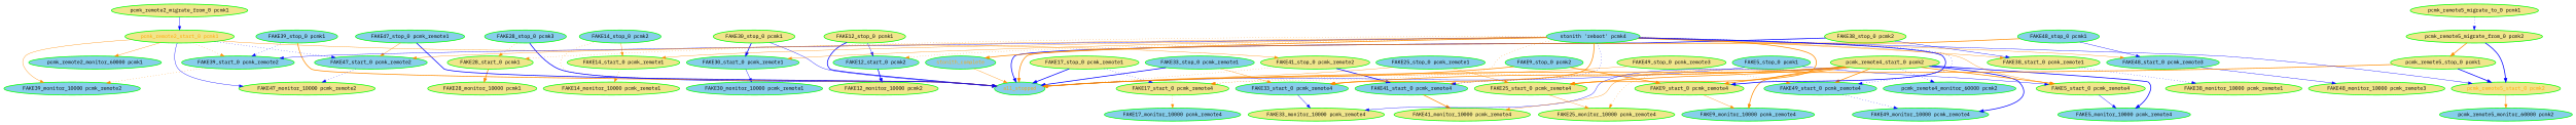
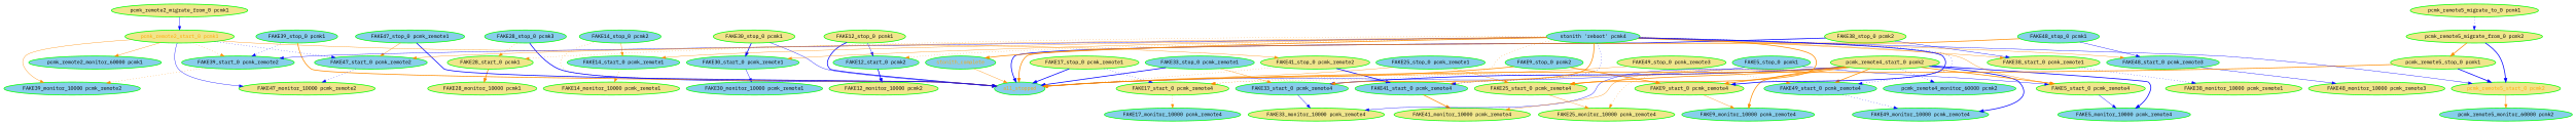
  digraph {
    fontname="IBM Plex Mono"
    node [color=green fillcolor=skyblue fontcolor=black fontname="IBM Plex Mono" style="bold,filled"]
    edge [color=darkorange fontname="IBM Plex Mono" style=solid]
    "FAKE12_start_0 pcmk2"
    "FAKE12_monitor_10000 pcmk2" [fillcolor=khaki]
    "FAKE12_stop_0 pcmk1" [fillcolor=khaki]
    all_stopped [fontcolor=orange]
-   "FAKE14_start_0 pcmk_remote1" [fillcolor=khaki]
+   "FAKE14_start_0 pcmk_remote1"
    "FAKE14_monitor_10000 pcmk_remote1" [fillcolor=khaki]
    "FAKE14_stop_0 pcmk2"
    "FAKE17_monitor_10000 pcmk_remote4"
    "FAKE17_start_0 pcmk_remote4" [fillcolor=khaki]
    "FAKE17_stop_0 pcmk_remote1" [fillcolor=khaki]
    "FAKE25_start_0 pcmk_remote4" [fillcolor=khaki]
    "FAKE25_monitor_10000 pcmk_remote4" [fillcolor=khaki]
    "FAKE25_stop_0 pcmk_remote1"
    "FAKE28_start_0 pcmk1" [fillcolor=khaki]
    "FAKE28_monitor_10000 pcmk1" [fillcolor=khaki]
    "FAKE28_stop_0 pcmk3"
    "FAKE30_monitor_10000 pcmk_remote1"
    "FAKE30_start_0 pcmk_remote1"
    "FAKE30_stop_0 pcmk1" [fillcolor=khaki]
    "FAKE33_start_0 pcmk_remote4"
    "FAKE33_monitor_10000 pcmk_remote4" [fillcolor=khaki]
    "FAKE33_stop_0 pcmk_remote1"
    "FAKE38_start_0 pcmk_remote1" [fillcolor=khaki]
    "FAKE38_monitor_10000 pcmk_remote1" [fillcolor=khaki]
    "FAKE38_stop_0 pcmk2" [fillcolor=khaki]
    "FAKE39_monitor_10000 pcmk_remote2"
    "FAKE39_start_0 pcmk_remote2"
    "FAKE39_stop_0 pcmk1"
    "FAKE41_start_0 pcmk_remote4"
    "FAKE41_monitor_10000 pcmk_remote4" [fillcolor=khaki]
    "FAKE41_stop_0 pcmk_remote2" [fillcolor=khaki]
    "FAKE47_start_0 pcmk_remote2"
    "FAKE47_monitor_10000 pcmk_remote2" [fillcolor=khaki]
    "FAKE47_stop_0 pcmk_remote1"
    "FAKE48_start_0 pcmk_remote3"
    "FAKE48_monitor_10000 pcmk_remote3" [fillcolor=khaki]
    "FAKE48_stop_0 pcmk1"
    "FAKE49_monitor_10000 pcmk_remote4"
    "FAKE49_start_0 pcmk_remote4"
    "FAKE49_stop_0 pcmk_remote3" [fillcolor=khaki]
    "FAKE5_monitor_10000 pcmk_remote4"
    "FAKE5_start_0 pcmk_remote4" [fillcolor=khaki]
    "FAKE5_stop_0 pcmk1"
    "FAKE9_monitor_10000 pcmk_remote4"
    "FAKE9_start_0 pcmk_remote4" [fillcolor=khaki]
    "FAKE9_stop_0 pcmk2"
    "pcmk_remote2_start_0 pcmk1" [fillcolor=khaki fontcolor=orange]
    "pcmk_remote2_migrate_from_0 pcmk1" [fillcolor=khaki]
    "pcmk_remote2_monitor_60000 pcmk1"
    "pcmk_remote4_monitor_60000 pcmk2"
    "pcmk_remote4_start_0 pcmk2" [fillcolor=khaki]
    "pcmk_remote5_start_0 pcmk2" [fillcolor=khaki fontcolor=orange]
    "pcmk_remote5_migrate_from_0 pcmk2" [fillcolor=khaki]
    "pcmk_remote5_stop_0 pcmk1" [fillcolor=khaki]
    "pcmk_remote5_monitor_60000 pcmk2"
    "pcmk_remote5_migrate_to_0 pcmk1" [fillcolor=khaki]
    "stonith 'reboot' pcmk4"
    stonith_complete [fontcolor=orange]
    "FAKE12_start_0 pcmk2" -> "FAKE12_monitor_10000 pcmk2" [color=blue style=bold]
    "FAKE12_stop_0 pcmk1" -> "FAKE12_start_0 pcmk2" [color=blue]
    "FAKE12_stop_0 pcmk1" -> all_stopped [color=blue style=bold]
    "FAKE14_start_0 pcmk_remote1" -> "FAKE14_monitor_10000 pcmk_remote1" [style=dotted]
    "FAKE14_stop_0 pcmk2" -> all_stopped [style=dotted]
    "FAKE14_stop_0 pcmk2" -> "FAKE14_start_0 pcmk_remote1"
    "FAKE17_start_0 pcmk_remote4" -> "FAKE17_monitor_10000 pcmk_remote4" [style=dotted]
    "FAKE17_stop_0 pcmk_remote1" -> all_stopped [color=blue style=bold]
    "FAKE17_stop_0 pcmk_remote1" -> "FAKE17_start_0 pcmk_remote4" [color=blue style=dotted]
    "FAKE25_start_0 pcmk_remote4" -> "FAKE25_monitor_10000 pcmk_remote4"
    "FAKE25_stop_0 pcmk_remote1" -> all_stopped
    "FAKE25_stop_0 pcmk_remote1" -> "FAKE25_start_0 pcmk_remote4"
    "FAKE28_start_0 pcmk1" -> "FAKE28_monitor_10000 pcmk1" [style=bold]
    "FAKE28_stop_0 pcmk3" -> all_stopped [color=blue style=bold]
    "FAKE28_stop_0 pcmk3" -> "FAKE28_start_0 pcmk1" [style=dotted]
    "FAKE30_start_0 pcmk_remote1" -> "FAKE30_monitor_10000 pcmk_remote1" [color=blue]
    "FAKE30_stop_0 pcmk1" -> all_stopped [color=blue]
    "FAKE30_stop_0 pcmk1" -> "FAKE30_start_0 pcmk_remote1" [color=blue style=bold]
    "FAKE33_start_0 pcmk_remote4" -> "FAKE33_monitor_10000 pcmk_remote4" [color=blue]
    "FAKE33_stop_0 pcmk_remote1" -> all_stopped [color=blue style=bold]
    "FAKE33_stop_0 pcmk_remote1" -> "FAKE33_start_0 pcmk_remote4"
    "FAKE38_start_0 pcmk_remote1" -> "FAKE38_monitor_10000 pcmk_remote1" [color=blue style=dotted]
    "FAKE38_stop_0 pcmk2" -> all_stopped [color=blue style=bold]
    "FAKE38_stop_0 pcmk2" -> "FAKE38_start_0 pcmk_remote1" [color=blue]
    "FAKE39_start_0 pcmk_remote2" -> "FAKE39_monitor_10000 pcmk_remote2" [style=dotted]
    "FAKE39_stop_0 pcmk1" -> all_stopped [style=bold]
    "FAKE39_stop_0 pcmk1" -> "FAKE39_start_0 pcmk_remote2" [color=blue style=dotted]
    "FAKE41_start_0 pcmk_remote4" -> "FAKE41_monitor_10000 pcmk_remote4" [style=bold]
    "FAKE41_stop_0 pcmk_remote2" -> all_stopped [style=dotted]
    "FAKE41_stop_0 pcmk_remote2" -> "FAKE41_start_0 pcmk_remote4" [color=blue style=bold]
    "FAKE47_start_0 pcmk_remote2" -> "FAKE47_monitor_10000 pcmk_remote2" [color=blue style=dotted]
    "FAKE47_stop_0 pcmk_remote1" -> all_stopped [color=blue style=bold]
    "FAKE47_stop_0 pcmk_remote1" -> "FAKE47_start_0 pcmk_remote2"
    "FAKE48_start_0 pcmk_remote3" -> "FAKE48_monitor_10000 pcmk_remote3" [color=blue]
    "FAKE48_stop_0 pcmk1" -> all_stopped [style=bold]
    "FAKE48_stop_0 pcmk1" -> "FAKE48_start_0 pcmk_remote3" [color=blue]
    "FAKE49_start_0 pcmk_remote4" -> "FAKE49_monitor_10000 pcmk_remote4" [color=blue style=dotted]
    "FAKE49_stop_0 pcmk_remote3" -> all_stopped
    "FAKE49_stop_0 pcmk_remote3" -> "FAKE49_start_0 pcmk_remote4" [style=dotted]
    "FAKE5_start_0 pcmk_remote4" -> "FAKE5_monitor_10000 pcmk_remote4" [color=blue]
    "FAKE5_stop_0 pcmk1" -> all_stopped [color=blue]
    "FAKE5_stop_0 pcmk1" -> "FAKE5_start_0 pcmk_remote4" [color=blue]
    "FAKE9_start_0 pcmk_remote4" -> "FAKE9_monitor_10000 pcmk_remote4"
    "FAKE9_stop_0 pcmk2" -> all_stopped [style=bold]
    "FAKE9_stop_0 pcmk2" -> "FAKE9_start_0 pcmk_remote4" [style=bold]
    "pcmk_remote2_start_0 pcmk1" -> "FAKE39_monitor_10000 pcmk_remote2"
    "pcmk_remote2_start_0 pcmk1" -> "FAKE39_start_0 pcmk_remote2" [style=dotted]
    "pcmk_remote2_start_0 pcmk1" -> "FAKE41_stop_0 pcmk_remote2"
    "pcmk_remote2_start_0 pcmk1" -> "FAKE47_start_0 pcmk_remote2" [color=blue style=dotted]
    "pcmk_remote2_start_0 pcmk1" -> "FAKE47_monitor_10000 pcmk_remote2" [color=blue]
    "pcmk_remote2_start_0 pcmk1" -> "pcmk_remote2_monitor_60000 pcmk1"
    "pcmk_remote2_migrate_from_0 pcmk1" -> "pcmk_remote2_start_0 pcmk1" [color=blue]
    "pcmk_remote4_start_0 pcmk2" -> "FAKE17_start_0 pcmk_remote4" [style=dotted]
    "pcmk_remote4_start_0 pcmk2" -> "FAKE25_start_0 pcmk_remote4" [style=bold]
    "pcmk_remote4_start_0 pcmk2" -> "FAKE25_monitor_10000 pcmk_remote4" [style=dotted]
-   "pcmk_remote4_start_0 pcmk2" -> "FAKE33_start_0 pcmk_remote4" [style=bold]
+   "pcmk_remote4_start_0 pcmk2" -> "FAKE33_start_0 pcmk_remote4" [color=blue style=bold]
    "pcmk_remote4_start_0 pcmk2" -> "FAKE33_monitor_10000 pcmk_remote4" [color=blue]
    "pcmk_remote4_start_0 pcmk2" -> "FAKE41_start_0 pcmk_remote4"
    "pcmk_remote4_start_0 pcmk2" -> "FAKE41_monitor_10000 pcmk_remote4"
    "pcmk_remote4_start_0 pcmk2" -> "FAKE49_monitor_10000 pcmk_remote4" [color=blue style=bold]
    "pcmk_remote4_start_0 pcmk2" -> "FAKE49_start_0 pcmk_remote4" [style=bold]
    "pcmk_remote4_start_0 pcmk2" -> "FAKE5_monitor_10000 pcmk_remote4" [color=blue style=bold]
    "pcmk_remote4_start_0 pcmk2" -> "FAKE5_start_0 pcmk_remote4" [style=bold]
    "pcmk_remote4_start_0 pcmk2" -> "FAKE9_monitor_10000 pcmk_remote4" [style=bold]
    "pcmk_remote4_start_0 pcmk2" -> "FAKE9_start_0 pcmk_remote4" [style=bold]
    "pcmk_remote4_start_0 pcmk2" -> "pcmk_remote4_monitor_60000 pcmk2" [color=blue style=dotted]
    "pcmk_remote5_start_0 pcmk2" -> "pcmk_remote5_monitor_60000 pcmk2"
    "pcmk_remote5_migrate_from_0 pcmk2" -> "pcmk_remote5_start_0 pcmk2" [color=blue style=bold]
    "pcmk_remote5_migrate_from_0 pcmk2" -> "pcmk_remote5_stop_0 pcmk1" [style=bold]
    "pcmk_remote5_stop_0 pcmk1" -> all_stopped [style=bold]
    "pcmk_remote5_stop_0 pcmk1" -> "pcmk_remote5_start_0 pcmk2" [color=blue style=bold]
    "pcmk_remote5_migrate_to_0 pcmk1" -> "pcmk_remote5_migrate_from_0 pcmk2" [color=blue style=dotted]
    "stonith 'reboot' pcmk4" -> "FAKE12_start_0 pcmk2" [style=dotted]
    "stonith 'reboot' pcmk4" -> "FAKE14_start_0 pcmk_remote1"
    "stonith 'reboot' pcmk4" -> "FAKE17_start_0 pcmk_remote4" [style=dotted]
    "stonith 'reboot' pcmk4" -> "FAKE25_start_0 pcmk_remote4" [style=bold]
    "stonith 'reboot' pcmk4" -> "FAKE28_start_0 pcmk1" [style=dotted]
    "stonith 'reboot' pcmk4" -> "FAKE30_start_0 pcmk_remote1"
    "stonith 'reboot' pcmk4" -> "FAKE33_start_0 pcmk_remote4" [style=bold]
    "stonith 'reboot' pcmk4" -> "FAKE38_start_0 pcmk_remote1"
    "stonith 'reboot' pcmk4" -> "FAKE39_start_0 pcmk_remote2" [color=blue]
    "stonith 'reboot' pcmk4" -> "FAKE41_start_0 pcmk_remote4" [color=blue style=dotted]
    "stonith 'reboot' pcmk4" -> "FAKE47_start_0 pcmk_remote2"
    "stonith 'reboot' pcmk4" -> "FAKE48_start_0 pcmk_remote3"
    "stonith 'reboot' pcmk4" -> "FAKE49_start_0 pcmk_remote4" [color=blue style=dotted]
    "stonith 'reboot' pcmk4" -> "FAKE5_start_0 pcmk_remote4"
    "stonith 'reboot' pcmk4" -> "FAKE9_start_0 pcmk_remote4" [color=blue style=bold]
    "stonith 'reboot' pcmk4" -> "pcmk_remote5_start_0 pcmk2" [color=blue]
    "stonith 'reboot' pcmk4" -> stonith_complete [style=bold]
    stonith_complete -> all_stopped
  }
